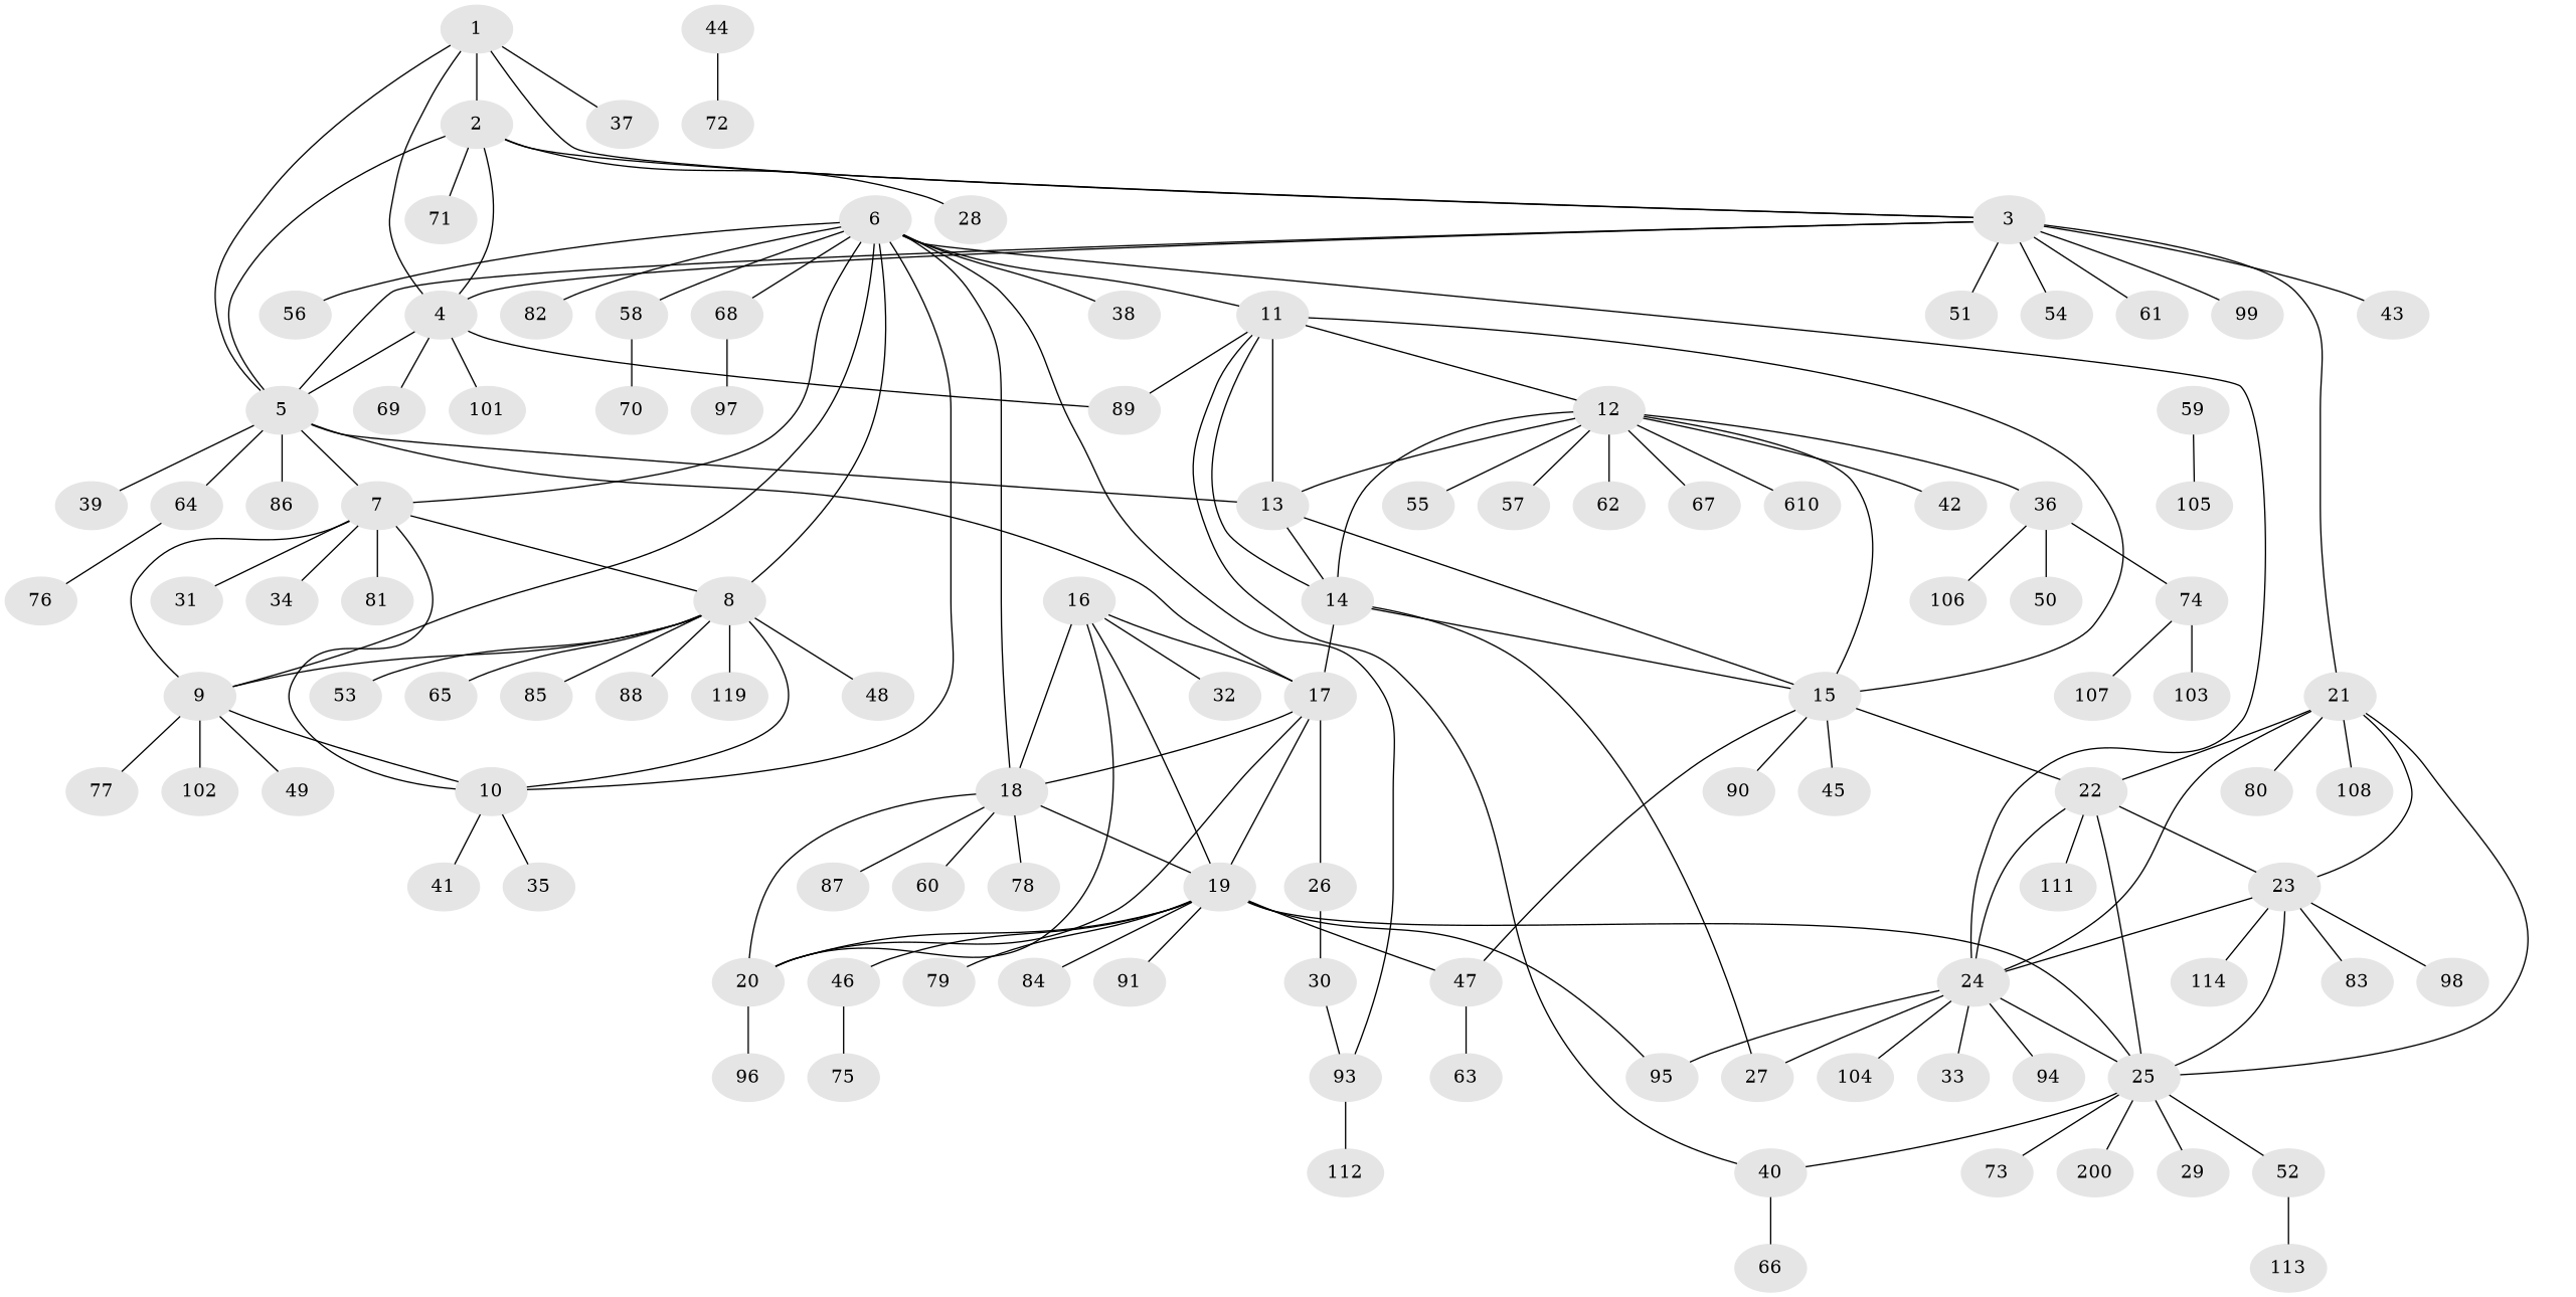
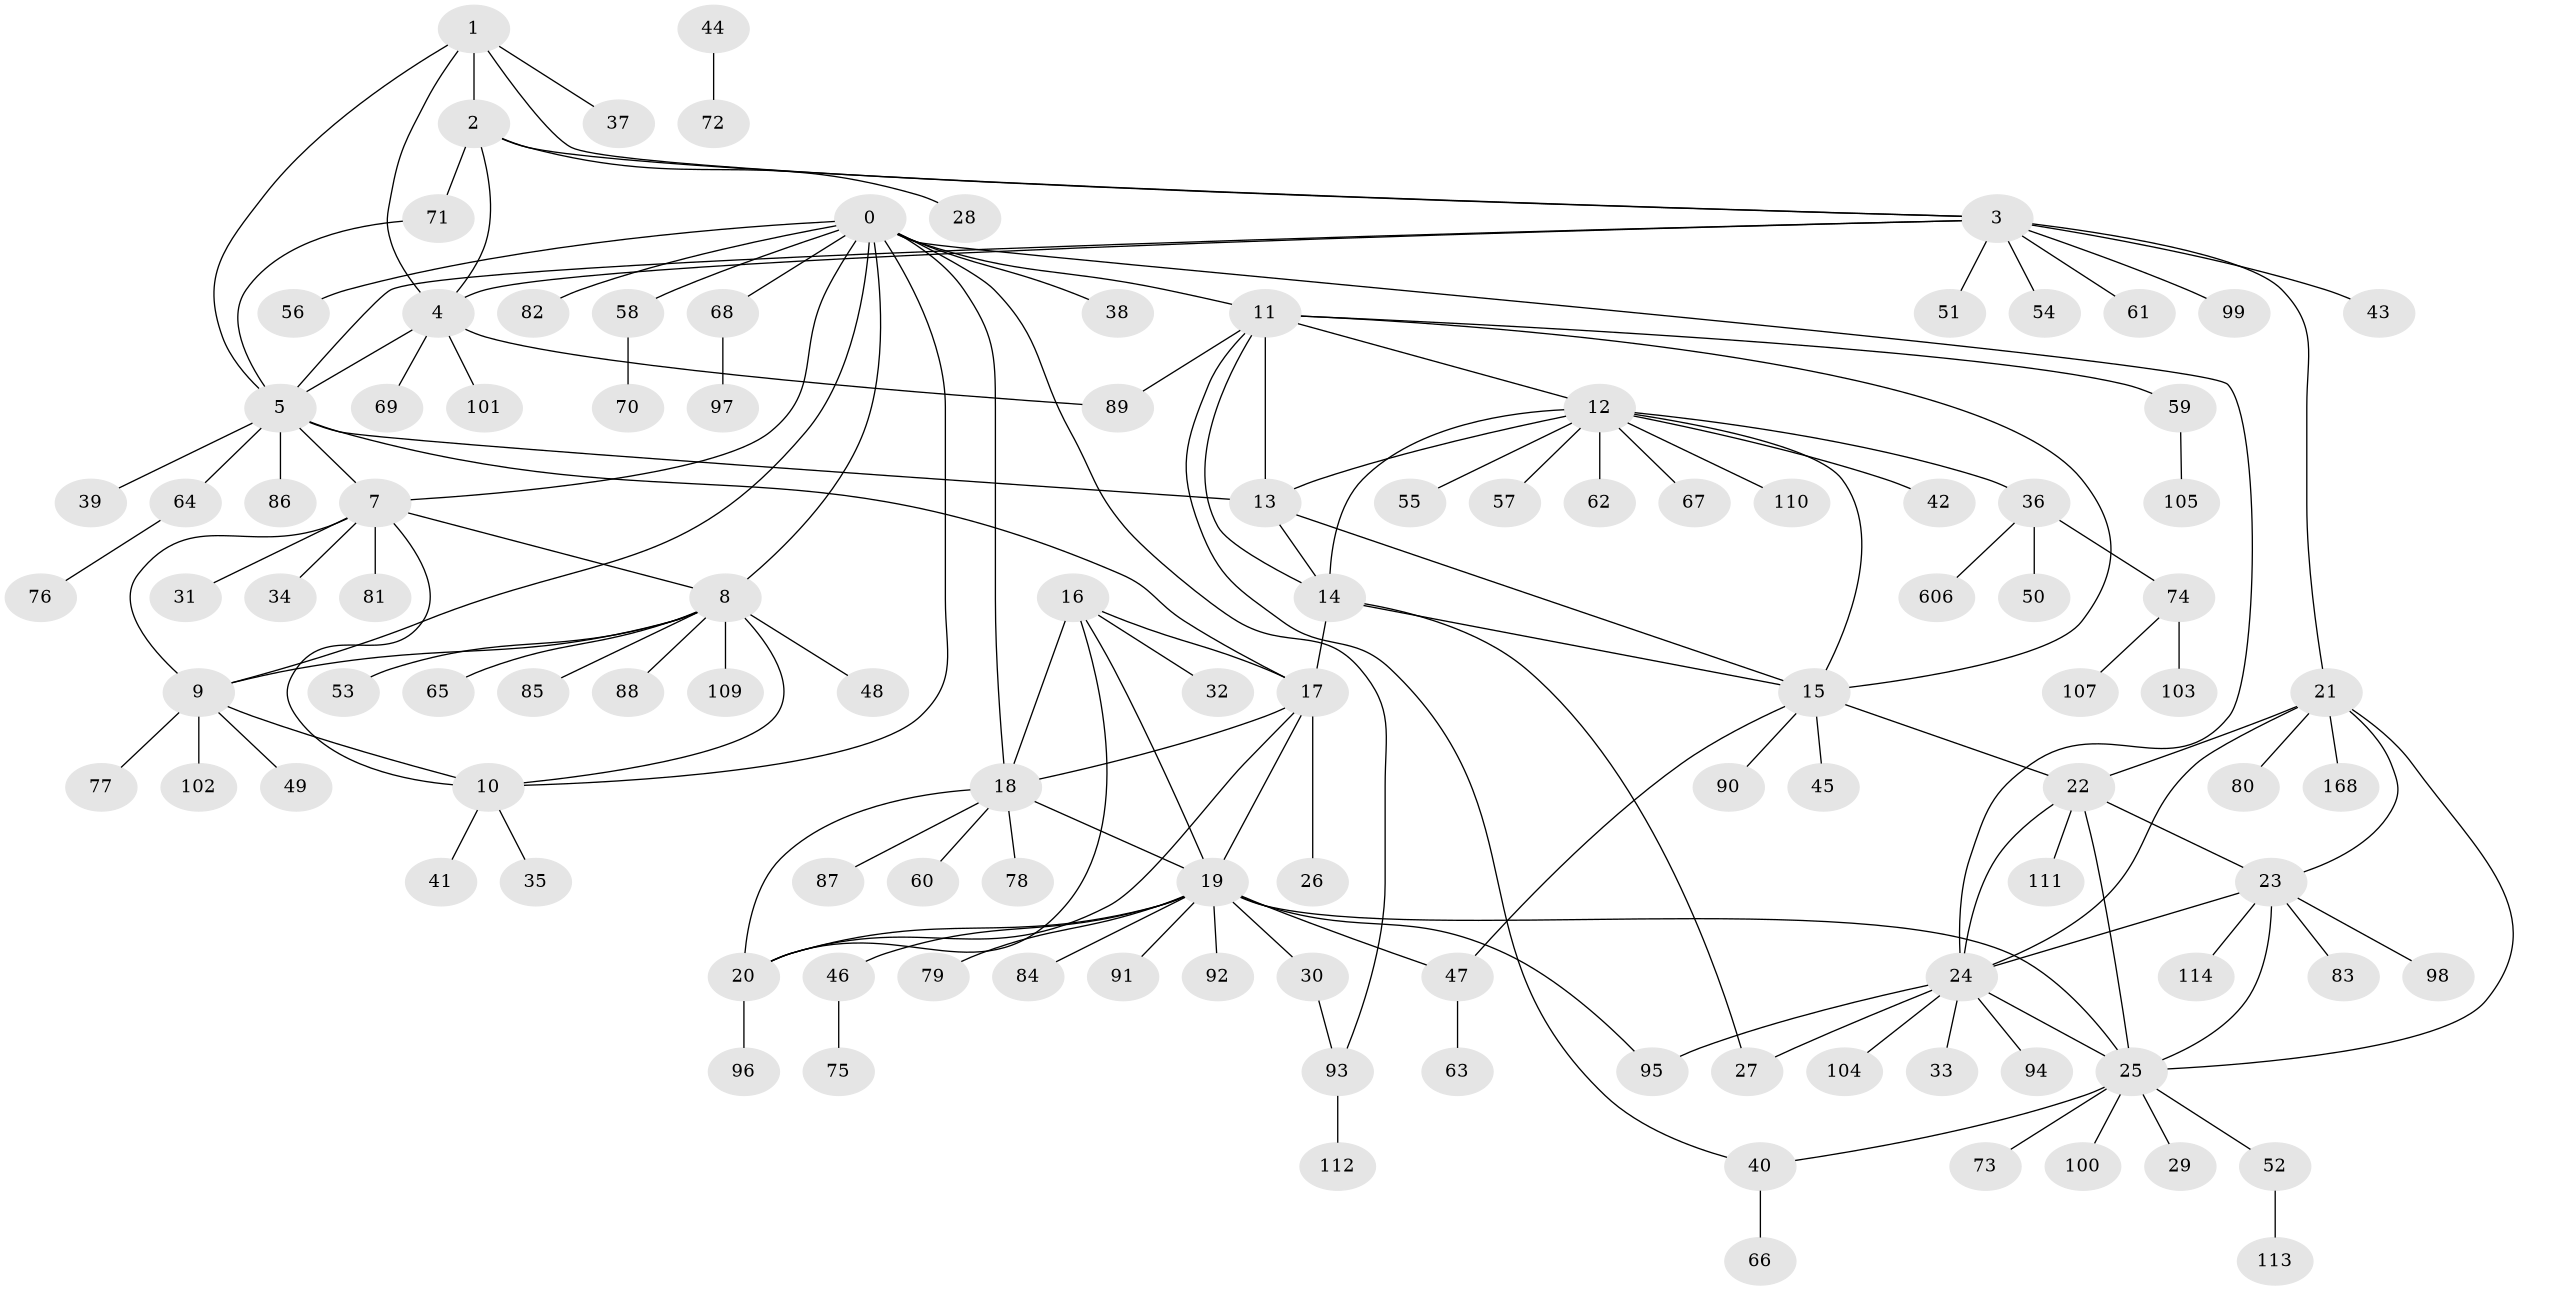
  graph {
    node [color=gray90 style=filled]
    1
    2
    3
    4
    5
    37
    28
    71
    21
    43
    51
    54
    61
    99
    69
    89
    101
    7
    13
    17
    39
    64
    86
    24
    22
    25
    23
    80
-   108
+   108 [label=168]
    8
    9
    10
    31
    34
    81
    14
    15
    18
    19
    20
    26
    76
-   6
+   6 [label=0]
    11
    38
    56
    58
    68
    82
    93
    48
    53
    65
    85
    88
-   109 [label=119]
+   109
    49
    77
    102
    35
    41
    12
    40
    59
    60
    78
    87
    27
    95
    33
    94
    104
    70
    97
    112
    36
    42
    55
    57
    62
    67
-   110 [label=610]
+   110
    45
    47
    90
    66
    105
    50
    74
-   106
+   106 [label=606]
    111
    63
    16
    32
    30
    46
    79
    84
    91
+   92
    96
    29
    52
    73
-   100 [label=200]
+   100
    75
    83
    98
    114
    44
    72
    113
    103
    107
    1 -- 2
    1 -- 3
    1 -- 4
    1 -- 5
    1 -- 37
    2 -- 3
    2 -- 4
-   2 -- 5
+   71 -- 5
    2 -- 28
    2 -- 71
    3 -- 4
    3 -- 5
    3 -- 21
    3 -- 43
    3 -- 51
    3 -- 54
    3 -- 61
    3 -- 99
    4 -- 5
    4 -- 69
    4 -- 89
    4 -- 101
    5 -- 7
    5 -- 13
    5 -- 17
    5 -- 39
    5 -- 64
    5 -- 86
    21 -- 24
    21 -- 22
    21 -- 25
    21 -- 23
    21 -- 80
    21 -- 108
    7 -- 8
    7 -- 9
    7 -- 10
    7 -- 31
    7 -- 34
    7 -- 81
    13 -- 14
    13 -- 15
    17 -- 18
    17 -- 19
    17 -- 20
    17 -- 26
    64 -- 76
    24 -- 25
    24 -- 27
    24 -- 95
    24 -- 33
    24 -- 94
    24 -- 104
    22 -- 24
    22 -- 25
    22 -- 23
    22 -- 111
    25 -- 40
    25 -- 29
    25 -- 52
    25 -- 73
    25 -- 100
    23 -- 24
    23 -- 25
    23 -- 83
    23 -- 98
    23 -- 114
    8 -- 9
    8 -- 10
    8 -- 48
    8 -- 53
    8 -- 65
    8 -- 85
    8 -- 88
    8 -- 109
    9 -- 10
    9 -- 49
    9 -- 77
    9 -- 102
    10 -- 35
    10 -- 41
    14 -- 17
    14 -- 15
    14 -- 27
    15 -- 22
    15 -- 45
    15 -- 47
    15 -- 90
    18 -- 19
    18 -- 20
    18 -- 60
    18 -- 78
    18 -- 87
    19 -- 25
    19 -- 20
    19 -- 95
    19 -- 47
-   26 -- 30
+   19 -- 30
    19 -- 46
    19 -- 79
    19 -- 84
    19 -- 91
+   19 -- 92
    20 -- 96
    6 -- 7
    6 -- 24
    6 -- 8
    6 -- 9
    6 -- 10
    6 -- 18
    6 -- 11
    6 -- 38
    6 -- 56
    6 -- 58
    6 -- 68
    6 -- 82
    6 -- 93
    11 -- 89
    11 -- 13
    11 -- 14
    11 -- 15
    11 -- 12
    11 -- 40
+   11 -- 59
    58 -- 70
    68 -- 97
    93 -- 112
    12 -- 13
    12 -- 14
    12 -- 15
    12 -- 36
    12 -- 42
    12 -- 55
    12 -- 57
    12 -- 62
    12 -- 67
    12 -- 110
    40 -- 66
    59 -- 105
    36 -- 50
    36 -- 74
    36 -- 106
    47 -- 63
    74 -- 103
    74 -- 107
    16 -- 17
    16 -- 18
    16 -- 19
    16 -- 20
    16 -- 32
    30 -- 93
    46 -- 75
    52 -- 113
    44 -- 72
  }
